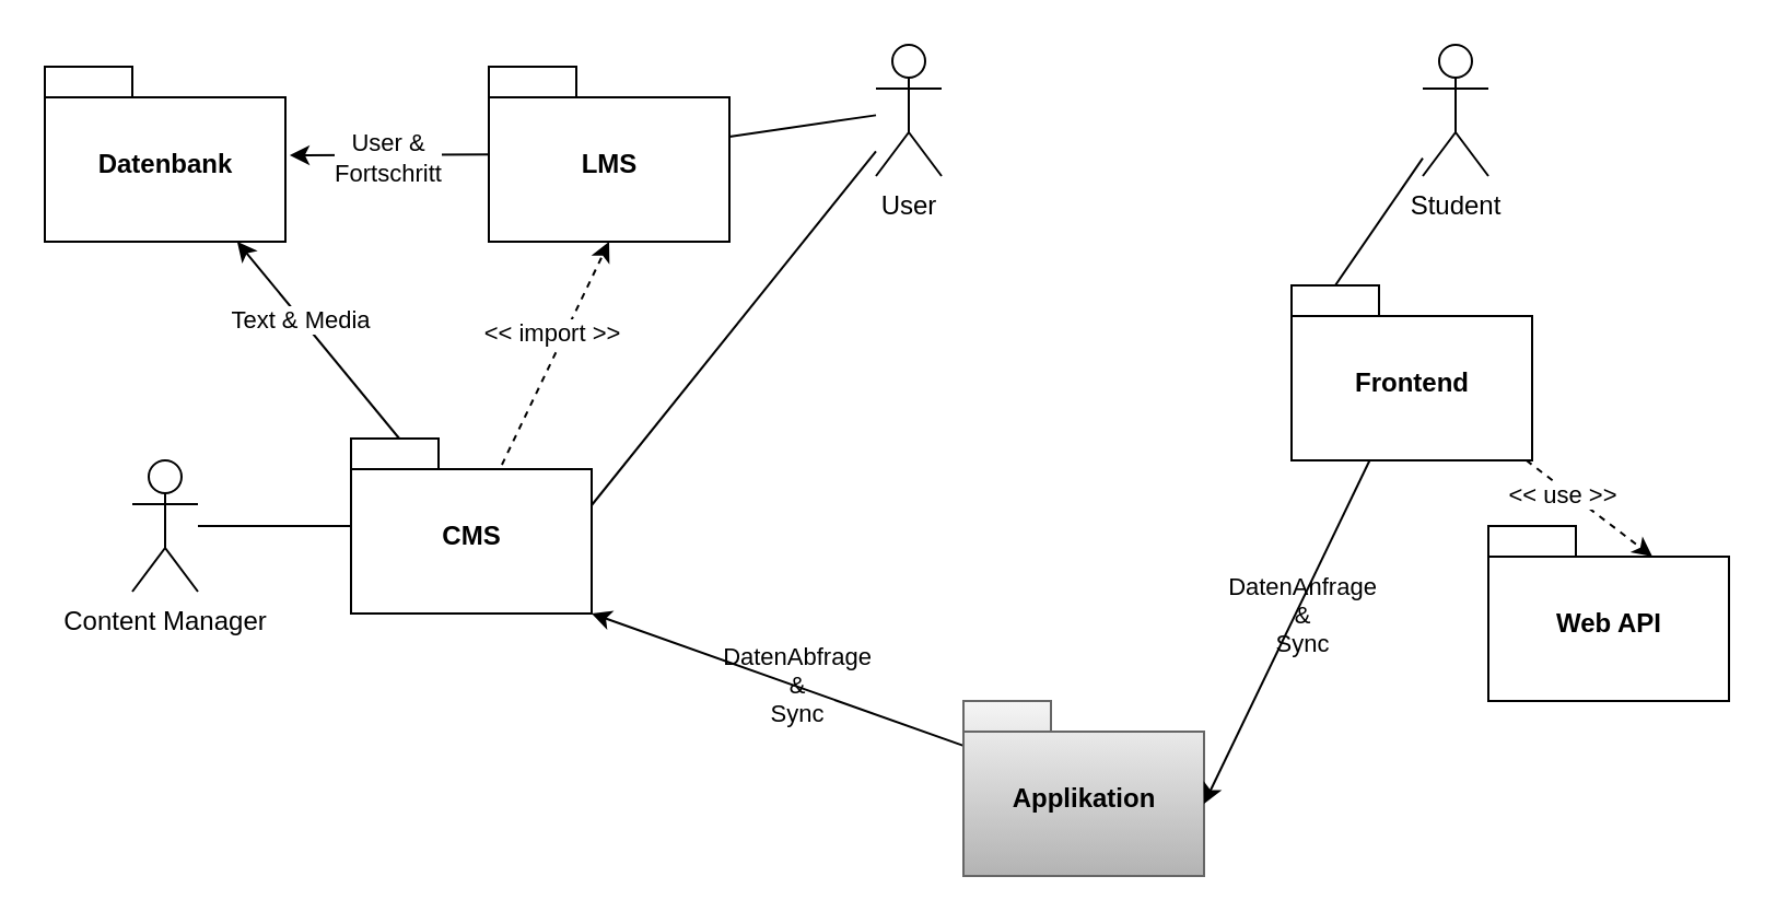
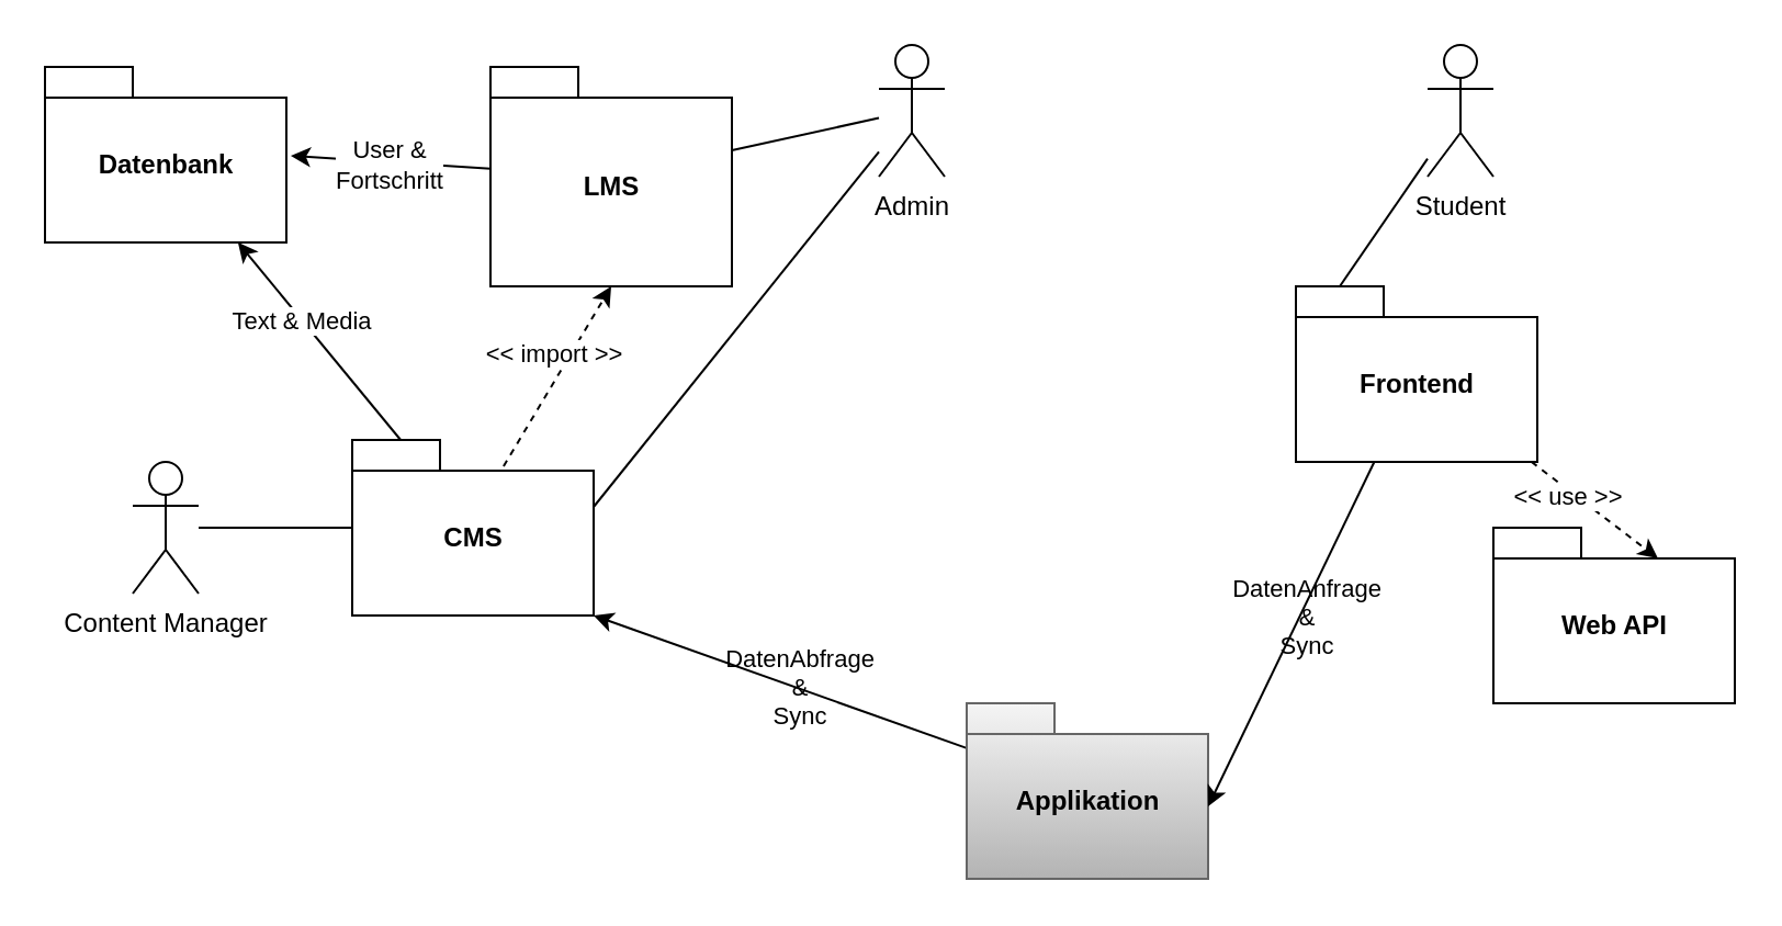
  <mxCell id="0" />
  <mxCell id="1" parent="0" />
  <mxCell id="2" style="edgeStyle=none;rounded=0;orthogonalLoop=1;jettySize=auto;html=1;entryX=0;entryY=0;entryDx=110;entryDy=80;entryPerimeter=0;endArrow=classic;endFill=1;shadow=0;" edge="1" parent="1" source="4" target="9"><mxGeometry relative="1" as="geometry" /></mxCell>
  <mxCell id="3" value="DatenAbfrage&lt;br&gt;&amp;amp;&lt;br&gt;Sync" style="edgeLabel;html=1;align=center;verticalAlign=middle;resizable=0;points=[];labelBackgroundColor=none;shadow=0;" vertex="1" connectable="0" parent="2"><mxGeometry x="-0.088" y="-1" relative="1" as="geometry"><mxPoint as="offset" /></mxGeometry></mxCell>
  <mxCell id="4" value="Applikation" style="shape=folder;fontStyle=1;spacingTop=10;tabWidth=40;tabHeight=14;tabPosition=left;html=1;fillColor=#f5f5f5;strokeColor=#666666;gradientColor=#b3b3b3;shadow=0;" parent="1" vertex="1"><mxGeometry x="440" y="320" width="110" height="80" as="geometry" /></mxCell>
  <mxCell id="5" style="rounded=0;orthogonalLoop=1;jettySize=auto;html=1;entryX=0.5;entryY=1;entryDx=0;entryDy=0;entryPerimeter=0;endArrow=classic;endFill=1;dashed=1;shadow=0;exitX=0.627;exitY=0.15;exitDx=0;exitDy=0;exitPerimeter=0;" edge="1" parent="1" source="9" target="12"><mxGeometry relative="1" as="geometry" /></mxCell>
  <mxCell id="6" value="&amp;lt;&amp;lt; import &amp;gt;&amp;gt;" style="edgeLabel;html=1;align=center;verticalAlign=middle;resizable=0;points=[];shadow=0;" vertex="1" connectable="0" parent="5"><mxGeometry x="-0.1" y="1" relative="1" as="geometry"><mxPoint x="1" y="-14" as="offset" /></mxGeometry></mxCell>
  <mxCell id="7" style="edgeStyle=none;rounded=0;orthogonalLoop=1;jettySize=auto;html=1;endArrow=classic;endFill=1;shadow=0;" edge="1" parent="1" source="9" target="13"><mxGeometry relative="1" as="geometry" /></mxCell>
  <mxCell id="8" value="Text &amp;amp; Media" style="edgeLabel;html=1;align=center;verticalAlign=middle;resizable=0;points=[];shadow=0;" vertex="1" connectable="0" parent="7"><mxGeometry x="0.221" relative="1" as="geometry"><mxPoint as="offset" /></mxGeometry></mxCell>
  <mxCell id="9" value="CMS" style="shape=folder;fontStyle=1;spacingTop=10;tabWidth=40;tabHeight=14;tabPosition=left;html=1;shadow=0;" parent="1" vertex="1"><mxGeometry x="160" y="200" width="110" height="80" as="geometry" /></mxCell>
  <mxCell id="10" style="edgeStyle=none;rounded=0;orthogonalLoop=1;jettySize=auto;html=1;entryX=1.018;entryY=0.506;entryDx=0;entryDy=0;entryPerimeter=0;endArrow=classic;endFill=1;shadow=0;" edge="1" parent="1" source="12" target="13"><mxGeometry relative="1" as="geometry" /></mxCell>
  <mxCell id="11" value="User &amp;amp;&lt;br&gt;Fortschritt" style="edgeLabel;html=1;align=center;verticalAlign=middle;resizable=0;points=[];shadow=0;" vertex="1" connectable="0" parent="10"><mxGeometry x="0.033" y="1" relative="1" as="geometry"><mxPoint as="offset" /></mxGeometry></mxCell>
- <mxCell id="12" value="LMS" style="shape=folder;fontStyle=1;spacingTop=10;tabWidth=40;tabHeight=14;tabPosition=left;html=1;shadow=0;" vertex="1" parent="1"><mxGeometry x="223" y="30" width="110" height="80" as="geometry" /></mxCell>
+ <mxCell id="12" value="LMS" style="shape=folder;fontStyle=1;spacingTop=10;tabWidth=40;tabHeight=14;tabPosition=left;html=1;shadow=0;" vertex="1" parent="1"><mxGeometry x="223" y="30" width="110" height="100" as="geometry" /></mxCell>
  <mxCell id="13" value="Datenbank" style="shape=folder;fontStyle=1;spacingTop=10;tabWidth=40;tabHeight=14;tabPosition=left;html=1;shadow=0;" vertex="1" parent="1"><mxGeometry x="20" y="30" width="110" height="80" as="geometry" /></mxCell>
  <mxCell id="14" style="edgeStyle=none;rounded=0;orthogonalLoop=1;jettySize=auto;html=1;entryX=0;entryY=0;entryDx=20;entryDy=0;entryPerimeter=0;endArrow=none;endFill=0;shadow=0;" edge="1" parent="1" source="15" target="25"><mxGeometry relative="1" as="geometry" /></mxCell>
  <mxCell id="15" value="Student" style="shape=umlActor;verticalLabelPosition=bottom;verticalAlign=top;html=1;outlineConnect=0;shadow=0;" vertex="1" parent="1"><mxGeometry x="650" y="20" width="30" height="60" as="geometry" /></mxCell>
  <mxCell id="16" style="edgeStyle=none;rounded=0;orthogonalLoop=1;jettySize=auto;html=1;endArrow=none;endFill=0;shadow=0;" edge="1" parent="1" source="17" target="9"><mxGeometry relative="1" as="geometry" /></mxCell>
  <mxCell id="17" value="Content Manager" style="shape=umlActor;verticalLabelPosition=bottom;verticalAlign=top;html=1;outlineConnect=0;shadow=0;" vertex="1" parent="1"><mxGeometry x="60" y="210" width="30" height="60" as="geometry" /></mxCell>
  <mxCell id="18" style="rounded=0;orthogonalLoop=1;jettySize=auto;html=1;endArrow=none;endFill=0;shadow=0;" edge="1" parent="1" source="20" target="12"><mxGeometry relative="1" as="geometry" /></mxCell>
  <mxCell id="19" style="rounded=0;orthogonalLoop=1;jettySize=auto;html=1;entryX=0;entryY=0;entryDx=110;entryDy=30.5;entryPerimeter=0;endArrow=none;endFill=0;shadow=0;" edge="1" parent="1" source="20" target="9"><mxGeometry relative="1" as="geometry" /></mxCell>
- <mxCell id="20" value="User" style="shape=umlActor;verticalLabelPosition=bottom;verticalAlign=top;html=1;outlineConnect=0;shadow=0;" vertex="1" parent="1"><mxGeometry x="400" y="20" width="30" height="60" as="geometry" /></mxCell>
+ <mxCell id="20" value="Admin" style="shape=umlActor;verticalLabelPosition=bottom;verticalAlign=top;html=1;outlineConnect=0;shadow=0;" vertex="1" parent="1"><mxGeometry x="400" y="20" width="30" height="60" as="geometry" /></mxCell>
  <mxCell id="21" style="edgeStyle=none;rounded=0;orthogonalLoop=1;jettySize=auto;html=1;entryX=0;entryY=0;entryDx=110;entryDy=47;entryPerimeter=0;endArrow=classic;endFill=1;shadow=0;" edge="1" parent="1" source="25" target="4"><mxGeometry relative="1" as="geometry" /></mxCell>
  <mxCell id="22" value="DatenAnfrage&lt;br&gt;&amp;amp;&lt;br&gt;Sync" style="edgeLabel;html=1;align=center;verticalAlign=middle;resizable=0;points=[];labelBackgroundColor=none;shadow=0;" vertex="1" connectable="0" parent="21"><mxGeometry x="-0.116" y="2" relative="1" as="geometry"><mxPoint as="offset" /></mxGeometry></mxCell>
  <mxCell id="23" style="edgeStyle=none;rounded=0;orthogonalLoop=1;jettySize=auto;html=1;entryX=0;entryY=0;entryDx=75;entryDy=14;entryPerimeter=0;endArrow=classic;endFill=1;dashed=1;shadow=0;" edge="1" parent="1" source="25" target="26"><mxGeometry relative="1" as="geometry" /></mxCell>
  <mxCell id="24" value="&amp;lt;&amp;lt; use &amp;gt;&amp;gt;" style="edgeLabel;html=1;align=center;verticalAlign=middle;resizable=0;points=[];shadow=0;" vertex="1" connectable="0" parent="23"><mxGeometry x="-0.39" y="-3" relative="1" as="geometry"><mxPoint as="offset" /></mxGeometry></mxCell>
  <mxCell id="25" value="Frontend" style="shape=folder;fontStyle=1;spacingTop=10;tabWidth=40;tabHeight=14;tabPosition=left;html=1;shadow=0;" vertex="1" parent="1"><mxGeometry x="590" y="130" width="110" height="80" as="geometry" /></mxCell>
  <mxCell id="26" value="Web API" style="shape=folder;fontStyle=1;spacingTop=10;tabWidth=40;tabHeight=14;tabPosition=left;html=1;shadow=0;" vertex="1" parent="1"><mxGeometry x="680" y="240" width="110" height="80" as="geometry" /></mxCell>
